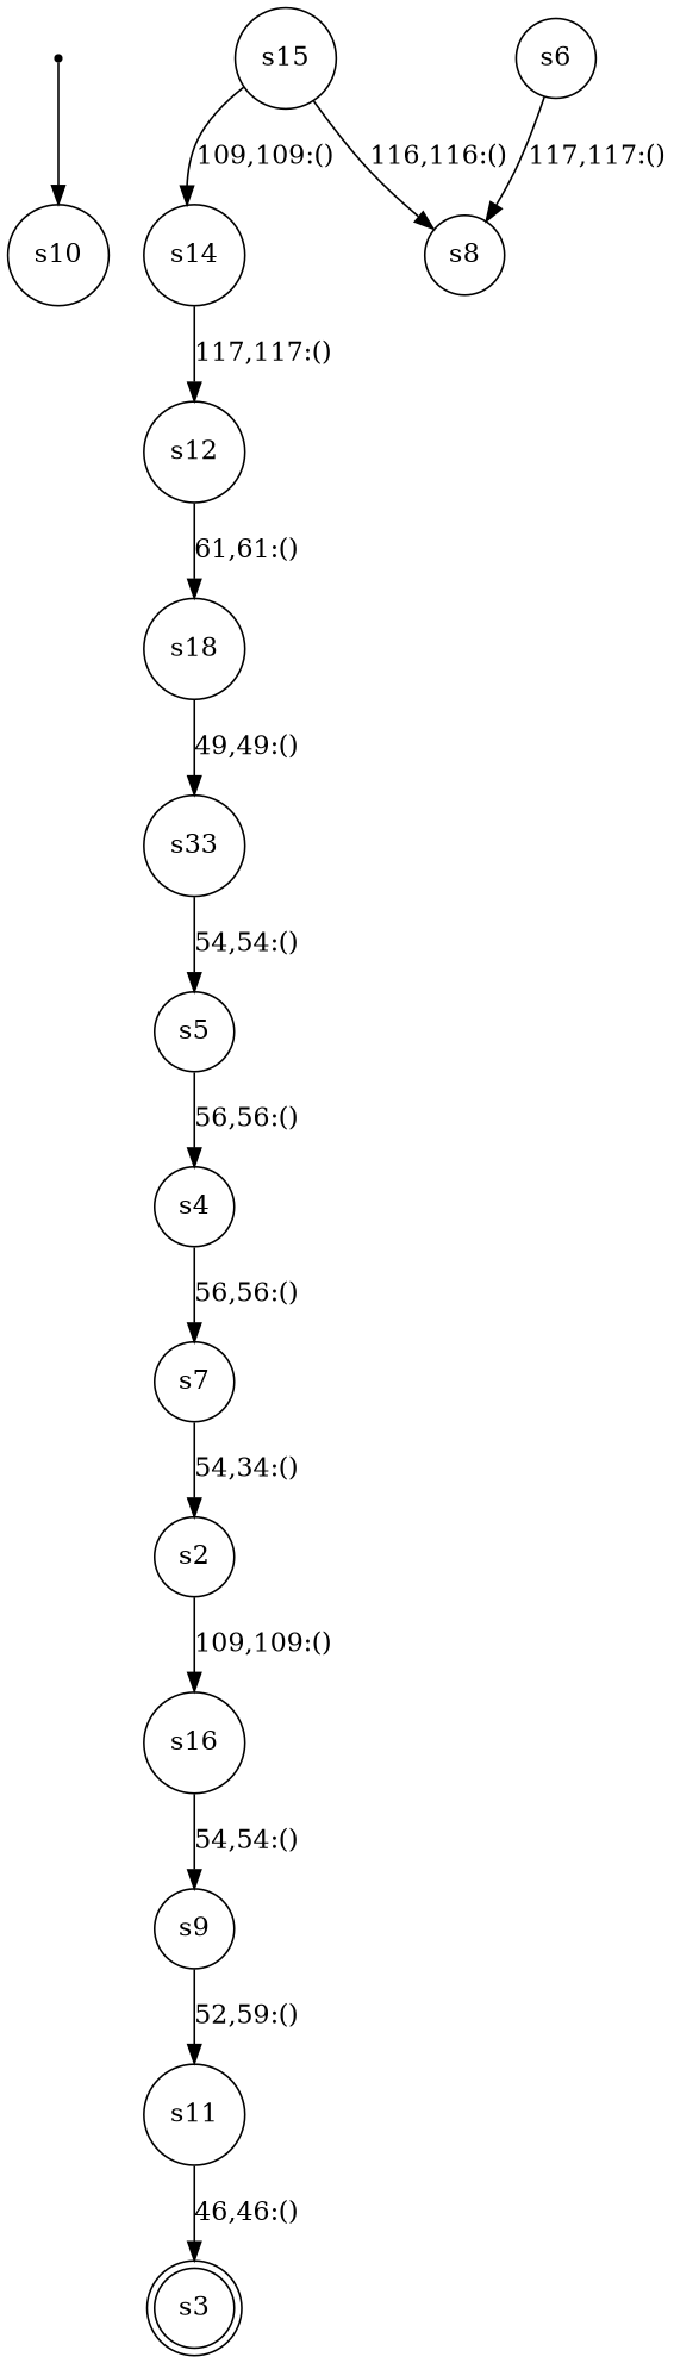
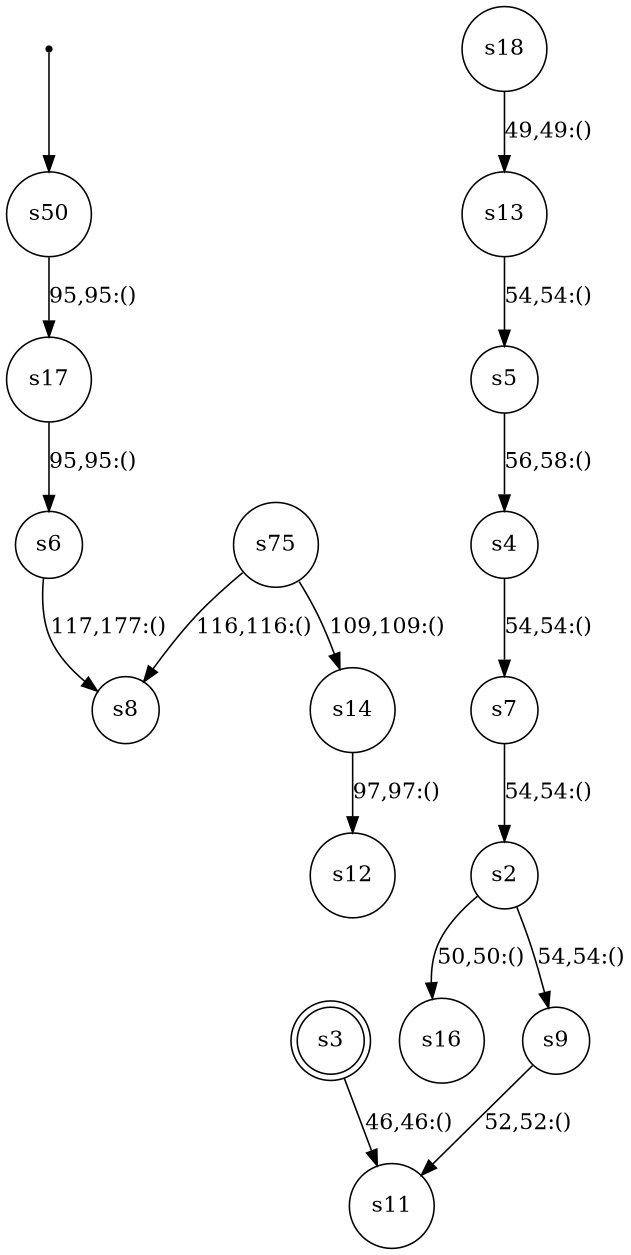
  digraph {
    rankdir=TB
    node [shape=circle]
    init [shape=point]
-   s10
+   s10 [label=s50]
+   s17
    s3 [shape=doublecircle]
    s6
    s18
-   s13 [label=s33]
+   s13
    s5
    s4
    s8
    s16
    s9
    s11
-   s15
+   s15 [label=s75]
    s14
    s12
    s7
    s2
    init -> s10
-   s6 -> s8 [label="117,117:()"]
+   s10 -> s17 [label="95,95:()"]
+   s17 -> s6 [label="95,95:()"]
+   s6 -> s8 [label="117,177:()"]
    s18 -> s13 [label="49,49:()"]
    s13 -> s5 [label="54,54:()"]
-   s5 -> s4 [label="56,56:()"]
-   s4 -> s7 [label="56,56:()"]
-   s16 -> s9 [label="54,54:()"]
-   s9 -> s11 [label="52,59:()"]
-   s11 -> s3 [label="46,46:()"]
+   s5 -> s4 [label="56,58:()"]
+   s4 -> s7 [label="54,54:()"]
+   s2 -> s9 [label="54,54:()"]
+   s9 -> s11 [label="52,52:()"]
+   s3 -> s11 [label="46,46:()"]
    s15 -> s8 [label="116,116:()"]
    s15 -> s14 [label="109,109:()"]
-   s14 -> s12 [label="117,117:()"]
-   s12 -> s18 [label="61,61:()"]
-   s7 -> s2 [label="54,34:()"]
-   s2 -> s16 [label="109,109:()"]
+   s14 -> s12 [label="97,97:()"]
+   s7 -> s2 [label="54,54:()"]
+   s2 -> s16 [label="50,50:()"]
  }
